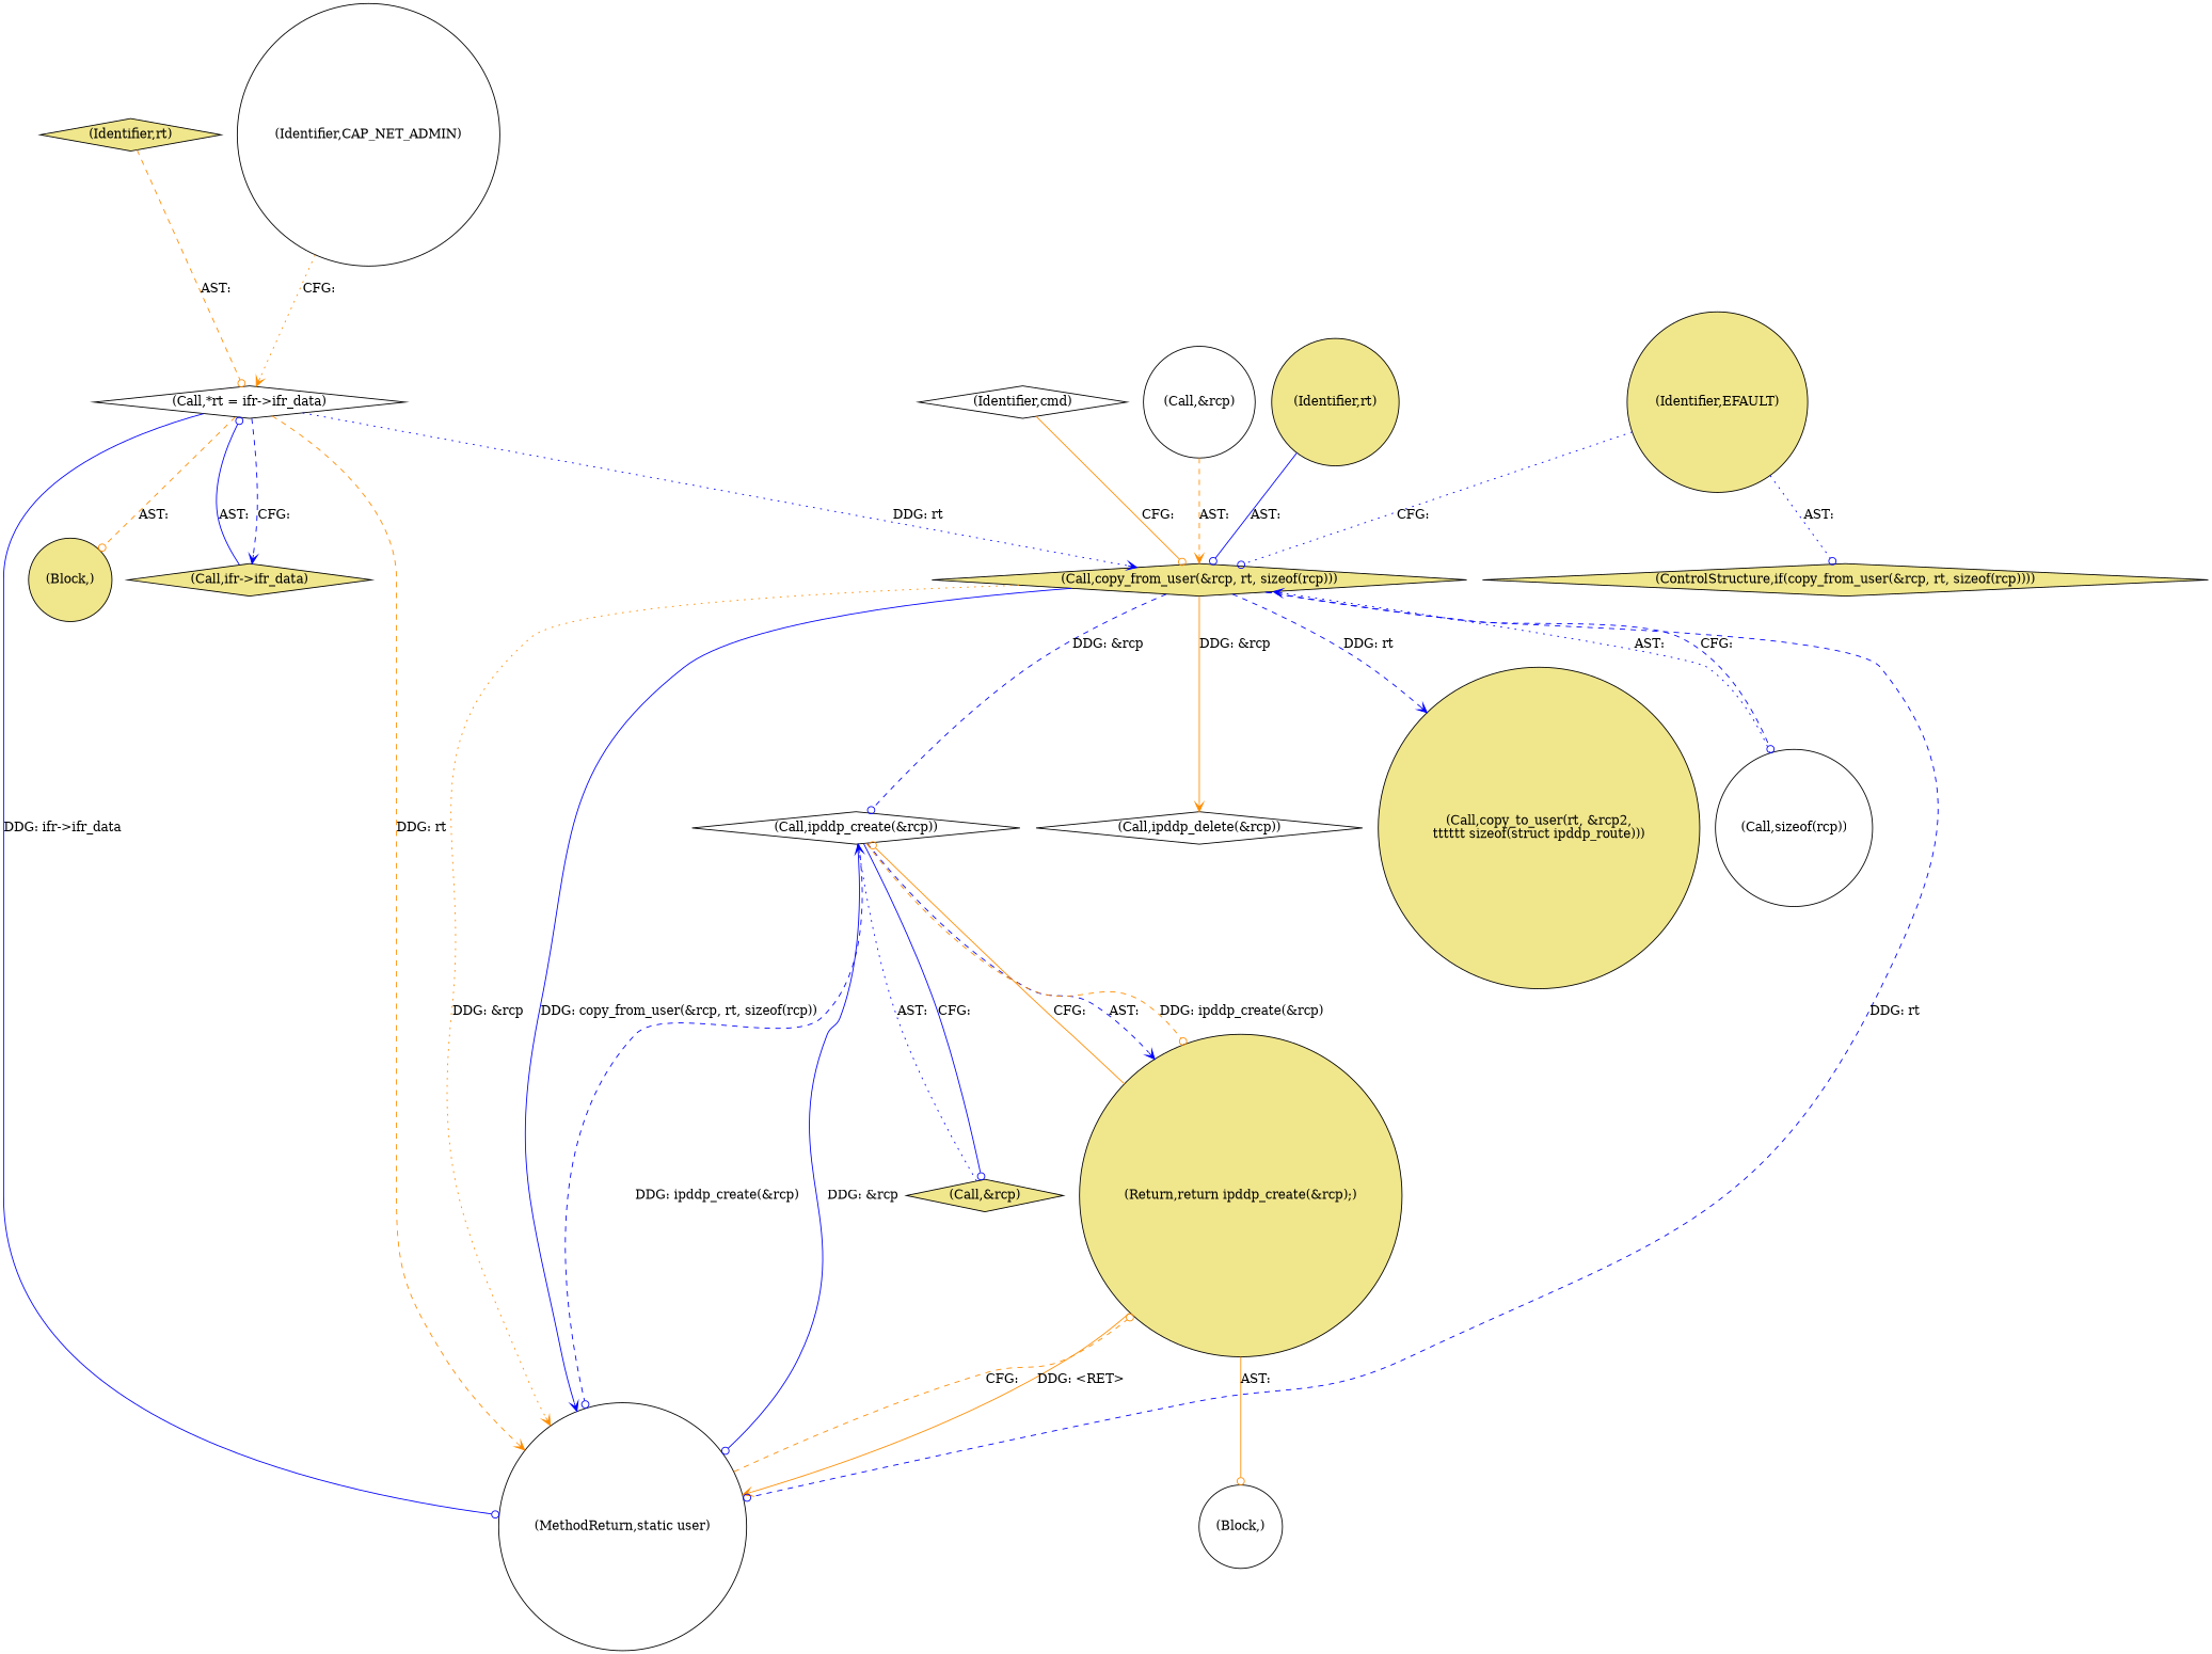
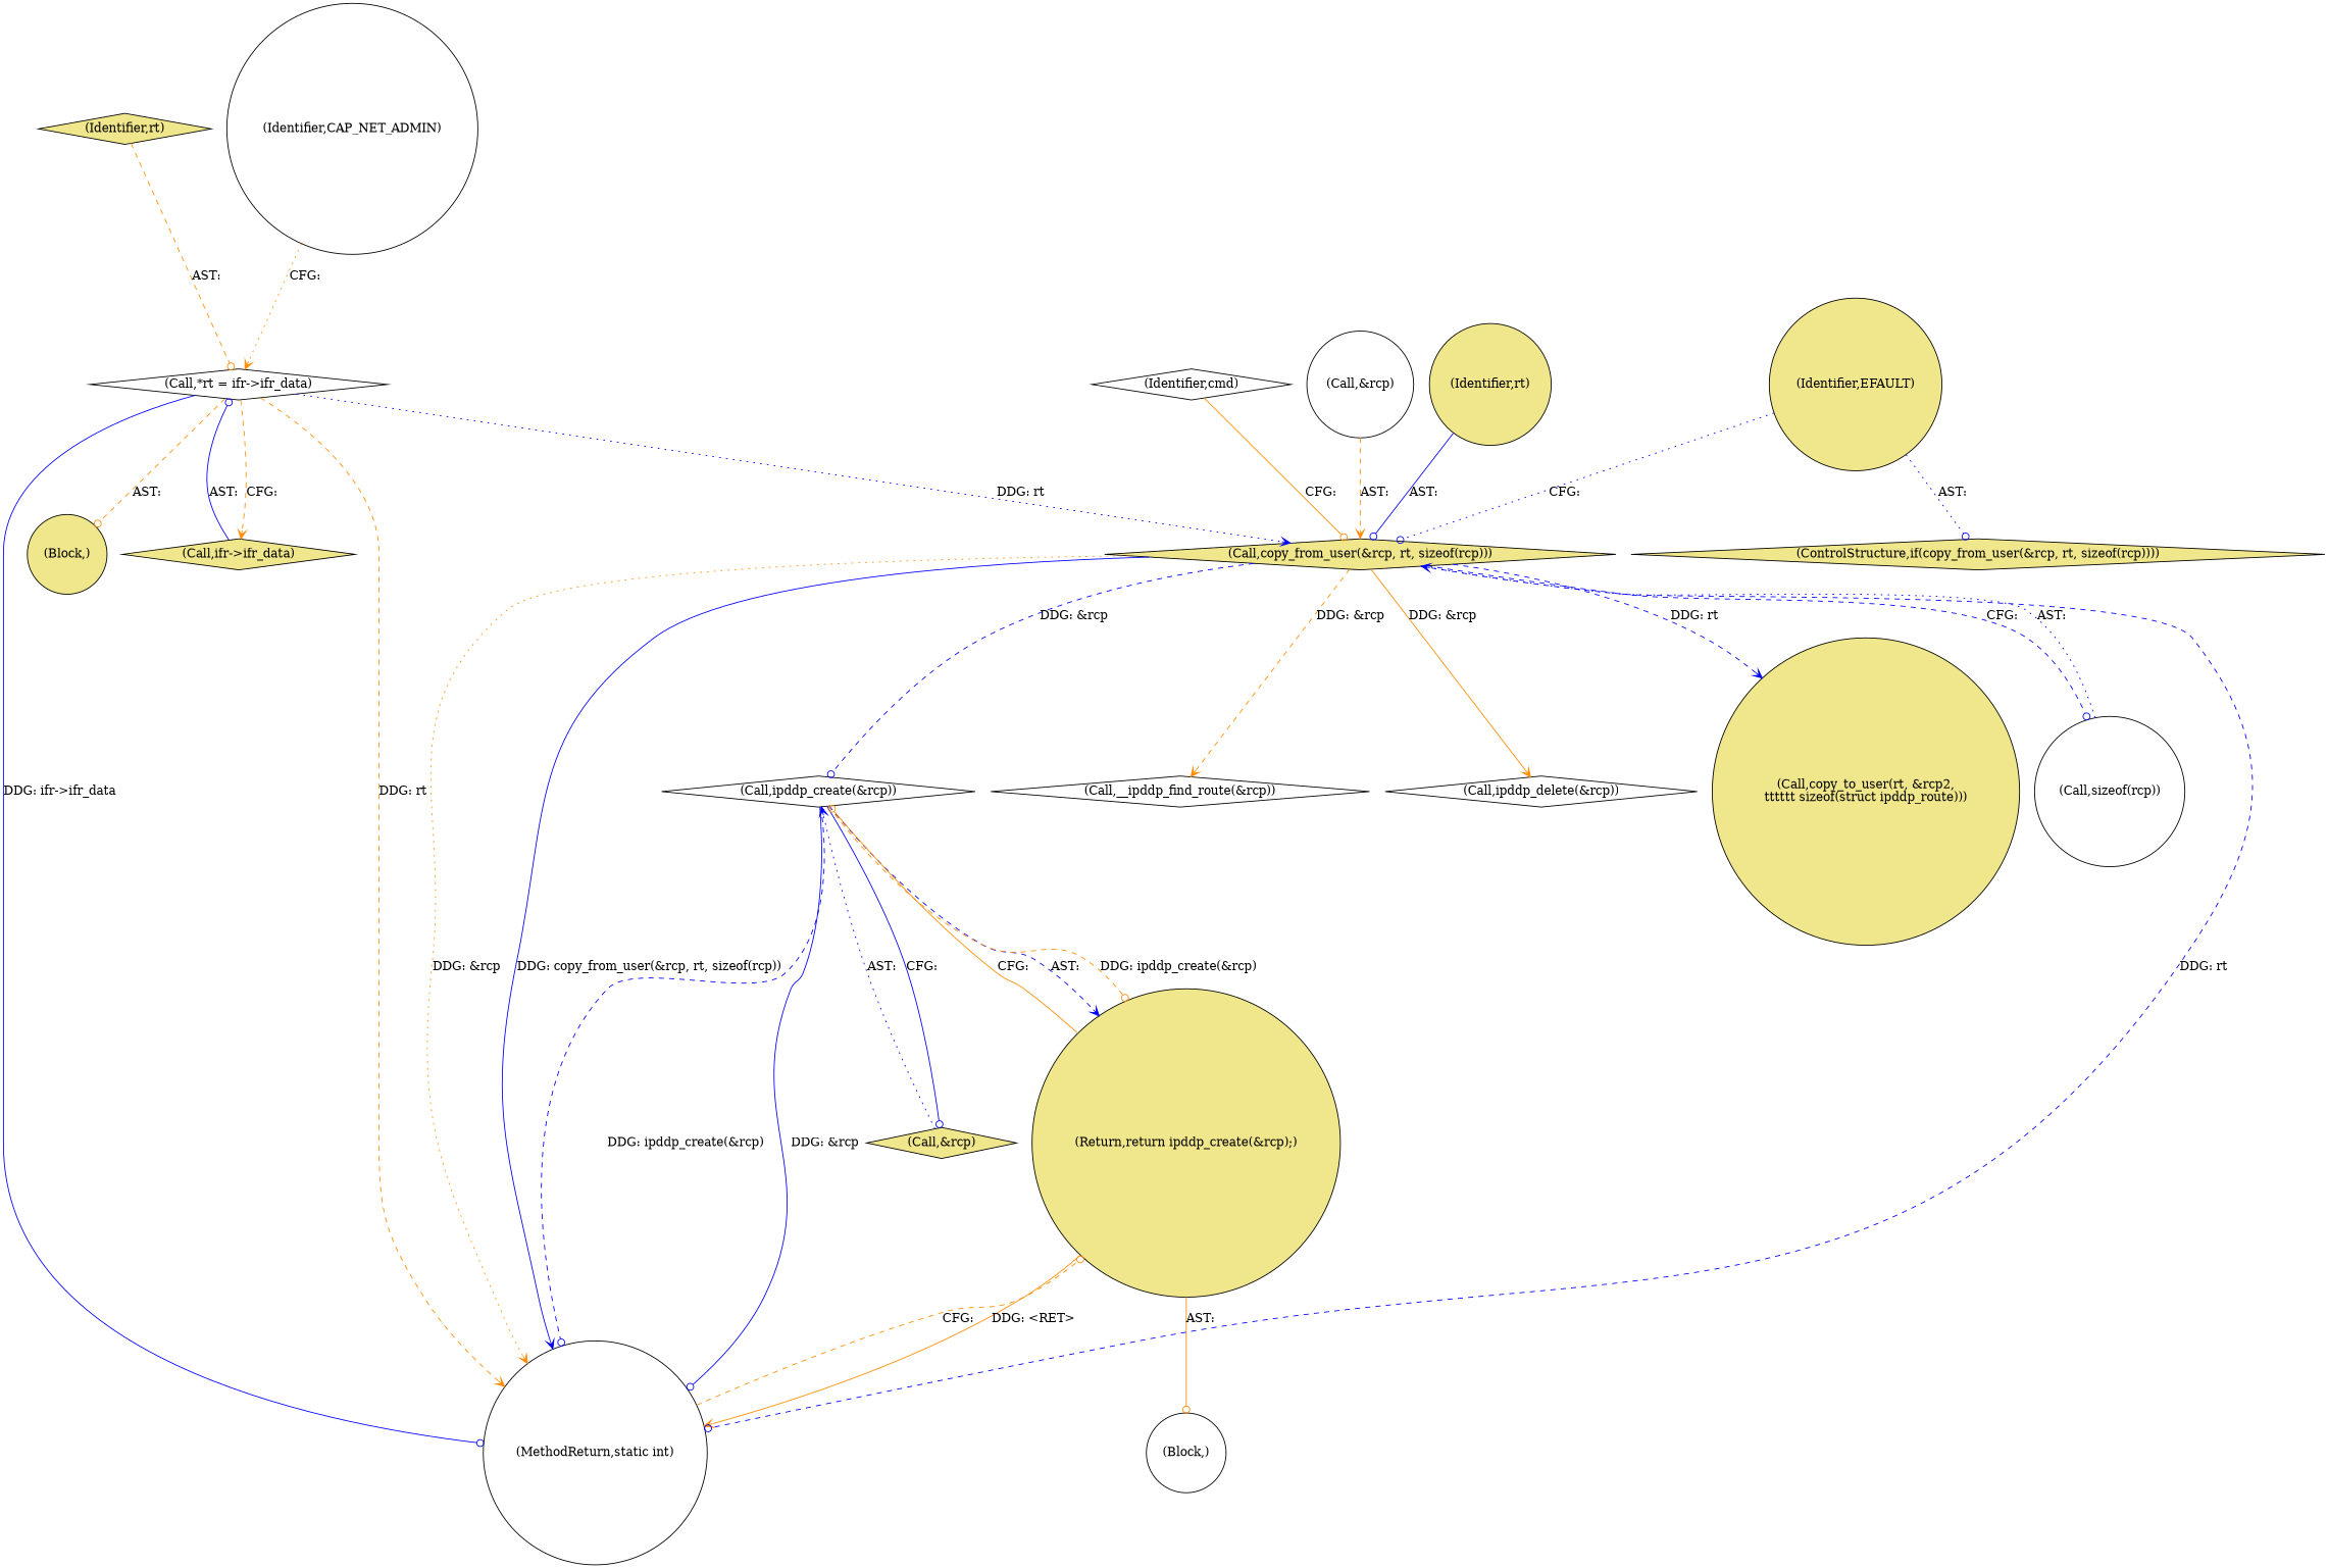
  digraph {
    node [fillcolor=white shape=diamond style=filled]
    edge [arrowhead=odot color=blue style=dashed]
    n1 [label="(Call,ipddp_create(&rcp))"]
    n2 [fillcolor=khaki label="(Return,return ipddp_create(&rcp);)" shape=circle]
    n3 [fillcolor=khaki label="(Call,&rcp)"]
-   n4 [label="(MethodReturn,static user)" shape=circle]
+   n4 [label="(MethodReturn,static int)" shape=circle]
    n5 [label="(Block,)" shape=circle]
    n6 [fillcolor=khaki label="(Call,copy_from_user(&rcp, rt, sizeof(rcp)))"]
+   n7 [label="(Call,__ipddp_find_route(&rcp))"]
    n8 [label="(Call,ipddp_delete(&rcp))"]
    n9 [fillcolor=khaki label="(Call,copy_to_user(rt, &rcp2,\n\t\t\t\t\t\t sizeof(struct ipddp_route)))" shape=circle]
    n10 [label="(Call,sizeof(rcp))" shape=circle]
    n11 [fillcolor=khaki label="(ControlStructure,if(copy_from_user(&rcp, rt, sizeof(rcp))))"]
    n12 [label="(Call,*rt = ifr->ifr_data)"]
    n13 [fillcolor=khaki label="(Block,)" shape=circle]
    n14 [fillcolor=khaki label="(Call,ifr->ifr_data)"]
    n15 [label="(Call,&rcp)" shape=circle]
    n16 [fillcolor=khaki label="(Identifier,EFAULT)" shape=circle]
    n17 [fillcolor=khaki label="(Identifier,rt)" shape=circle]
    n18 [label="(Identifier,cmd)"]
    n19 [fillcolor=khaki label="(Identifier,rt)"]
    n20 [label="(Identifier,CAP_NET_ADMIN)" shape=circle]
    n1 -> n2 [arrowhead=vee label="AST: "]
    n1 -> n2 [color=darkorange label="DDG: ipddp_create(&rcp)"]
    n1 -> n3 [label="CFG: " style=solid]
    n1 -> n4 [label="DDG: ipddp_create(&rcp)"]
    n1 -> n4 [label="DDG: &rcp" style=solid]
    n2 -> n1 [color=darkorange label="CFG: " style=solid]
    n2 -> n4 [arrowhead=vee color=darkorange label="DDG: <RET>" style=solid]
    n2 -> n5 [color=darkorange label="AST: " style=solid]
    n3 -> n1 [arrowhead=vee label="AST: " style=dotted]
    n4 -> n2 [color=darkorange label="CFG: "]
    n6 -> n1 [label="DDG: &rcp"]
    n6 -> n4 [label="DDG: rt"]
    n6 -> n4 [arrowhead=vee color=darkorange label="DDG: &rcp" style=dotted]
    n6 -> n4 [arrowhead=vee label="DDG: copy_from_user(&rcp, rt, sizeof(rcp))" style=solid]
+   n6 -> n7 [arrowhead=vee color=darkorange label="DDG: &rcp"]
    n6 -> n8 [arrowhead=vee color=darkorange label="DDG: &rcp" style=solid]
    n6 -> n9 [arrowhead=vee label="DDG: rt"]
    n6 -> n10 [label="CFG: "]
    n10 -> n6 [arrowhead=vee label="AST: " style=dotted]
    n12 -> n4 [label="DDG: ifr->ifr_data" style=solid]
    n12 -> n4 [arrowhead=vee color=darkorange label="DDG: rt"]
    n12 -> n6 [arrowhead=vee label="DDG: rt" style=dotted]
    n12 -> n13 [color=darkorange label="AST: "]
-   n12 -> n14 [arrowhead=vee label="CFG: "]
+   n12 -> n14 [arrowhead=vee color=darkorange label="CFG: "]
    n14 -> n12 [label="AST: " style=solid]
    n15 -> n6 [arrowhead=vee color=darkorange label="AST: "]
    n16 -> n6 [label="CFG: " style=dotted]
    n16 -> n11 [label="AST: " style=dotted]
    n17 -> n6 [label="AST: " style=solid]
    n18 -> n6 [color=darkorange label="CFG: " style=solid]
    n19 -> n12 [color=darkorange label="AST: "]
    n20 -> n12 [arrowhead=vee color=darkorange label="CFG: " style=dotted]
  }
